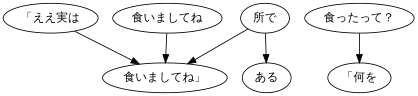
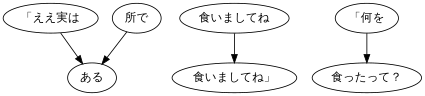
  digraph {
    fontname="Noto Serif"
    node [fontname="Noto Serif"]
    edge [fontname="Noto Serif"]
    n1 [label="「ええ実は"]
    n2 [label="食いましてね」"]
    n3 [label="ある"]
    n4 [label="所で"]
    n5 [label="食いましてね"]
    n6 [label="食ったって？"]
    n7 [label="「何を"]
-   n1 -> n2
-   n4 -> n2
+   n1 -> n3
    n4 -> n3
    n5 -> n2
-   n6 -> n7
+   n7 -> n6
  }
